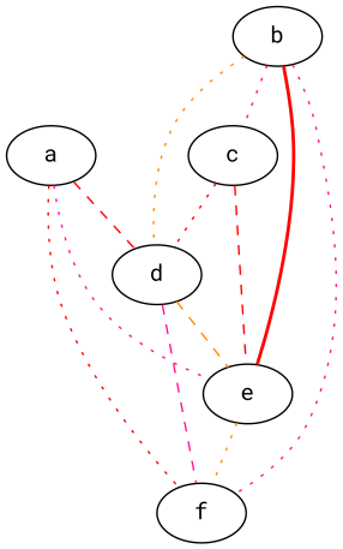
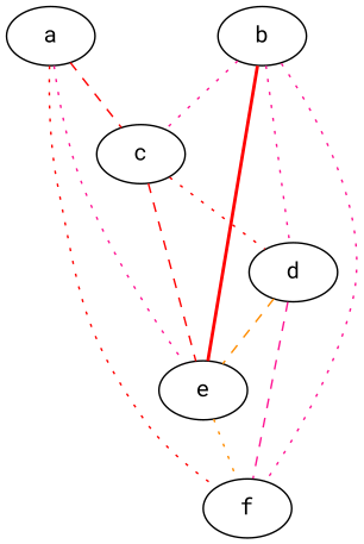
  graph {
    fontname="Roboto Mono"
    node [fontname="Roboto Mono"]
    edge [color=red fontname="Roboto Mono" style=dotted]
    a
    d
    e
    f
    b
    c
-   a -- d [style=dashed]
+   a -- c [style=dashed]
    a -- e [color=deeppink]
    a -- f
    d -- e [color=darkorange style=dashed]
    d -- f [color=deeppink style=dashed]
    e -- f [color=darkorange]
-   b -- d [color=darkorange]
+   b -- d [color=deeppink]
    b -- e [style=bold]
    b -- f [color=deeppink]
    b -- c [color=deeppink]
    c -- d
    c -- e [style=dashed]
  }
